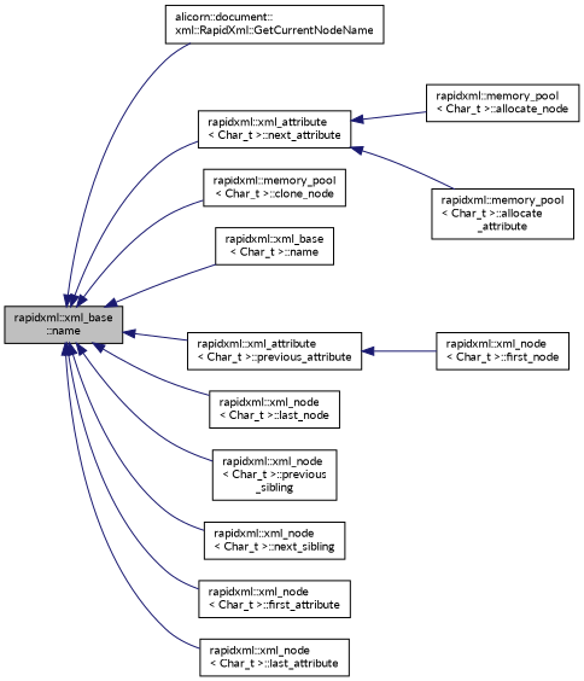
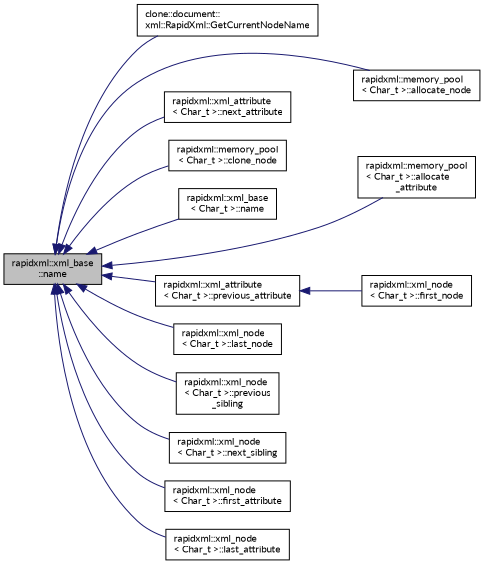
  digraph {
    fontname=Lato
    rankdir=LR
    node [color=black fillcolor=white fontname=Lato fontsize=10 shape=record style=filled]
    edge [color=midnightblue dir=back fontname=Lato fontsize=10 labelfontname=Verdana labelfontsize=10 style=solid]
    n1 [fillcolor=grey75 fontcolor=black height=0.2 label="rapidxml::xml_base\l::name" width=0.4]
-   n2 [height=0.2 label="alicorn::document::\lxml::RapidXml::GetCurrentNodeName" width=0.4]
+   n2 [height=0.2 label="clone::document::\lxml::RapidXml::GetCurrentNodeName" width=0.4]
    n3 [height=0.2 label="rapidxml::memory_pool\l\< Char_t \>::allocate_node" width=0.4]
    n4 [height=0.2 label="rapidxml::memory_pool\l\< Char_t \>::allocate\l_attribute" width=0.4]
    n5 [height=0.2 label="rapidxml::memory_pool\l\< Char_t \>::clone_node" width=0.4]
    n6 [height=0.2 label="rapidxml::xml_base\l\< Char_t \>::name" width=0.4]
    n7 [height=0.2 label="rapidxml::xml_attribute\l\< Char_t \>::previous_attribute" width=0.4]
    n8 [height=0.2 label="rapidxml::xml_attribute\l\< Char_t \>::next_attribute" width=0.4]
    n9 [height=0.2 label="rapidxml::xml_node\l\< Char_t \>::last_node" width=0.4]
    n10 [height=0.2 label="rapidxml::xml_node\l\< Char_t \>::previous\l_sibling" width=0.4]
    n11 [height=0.2 label="rapidxml::xml_node\l\< Char_t \>::next_sibling" width=0.4]
    n12 [height=0.2 label="rapidxml::xml_node\l\< Char_t \>::first_attribute" width=0.4]
    n13 [height=0.2 label="rapidxml::xml_node\l\< Char_t \>::last_attribute" width=0.4]
    n14 [height=0.2 label="rapidxml::xml_node\l\< Char_t \>::first_node" width=0.4]
    n1 -> n2
-   n8 -> n3
-   n8 -> n4
+   n1 -> n3
+   n1 -> n4
    n1 -> n5
    n1 -> n6
    n1 -> n7
    n1 -> n8
    n1 -> n9
    n1 -> n10
    n1 -> n11
    n1 -> n12
    n1 -> n13
    n7 -> n14
  }
